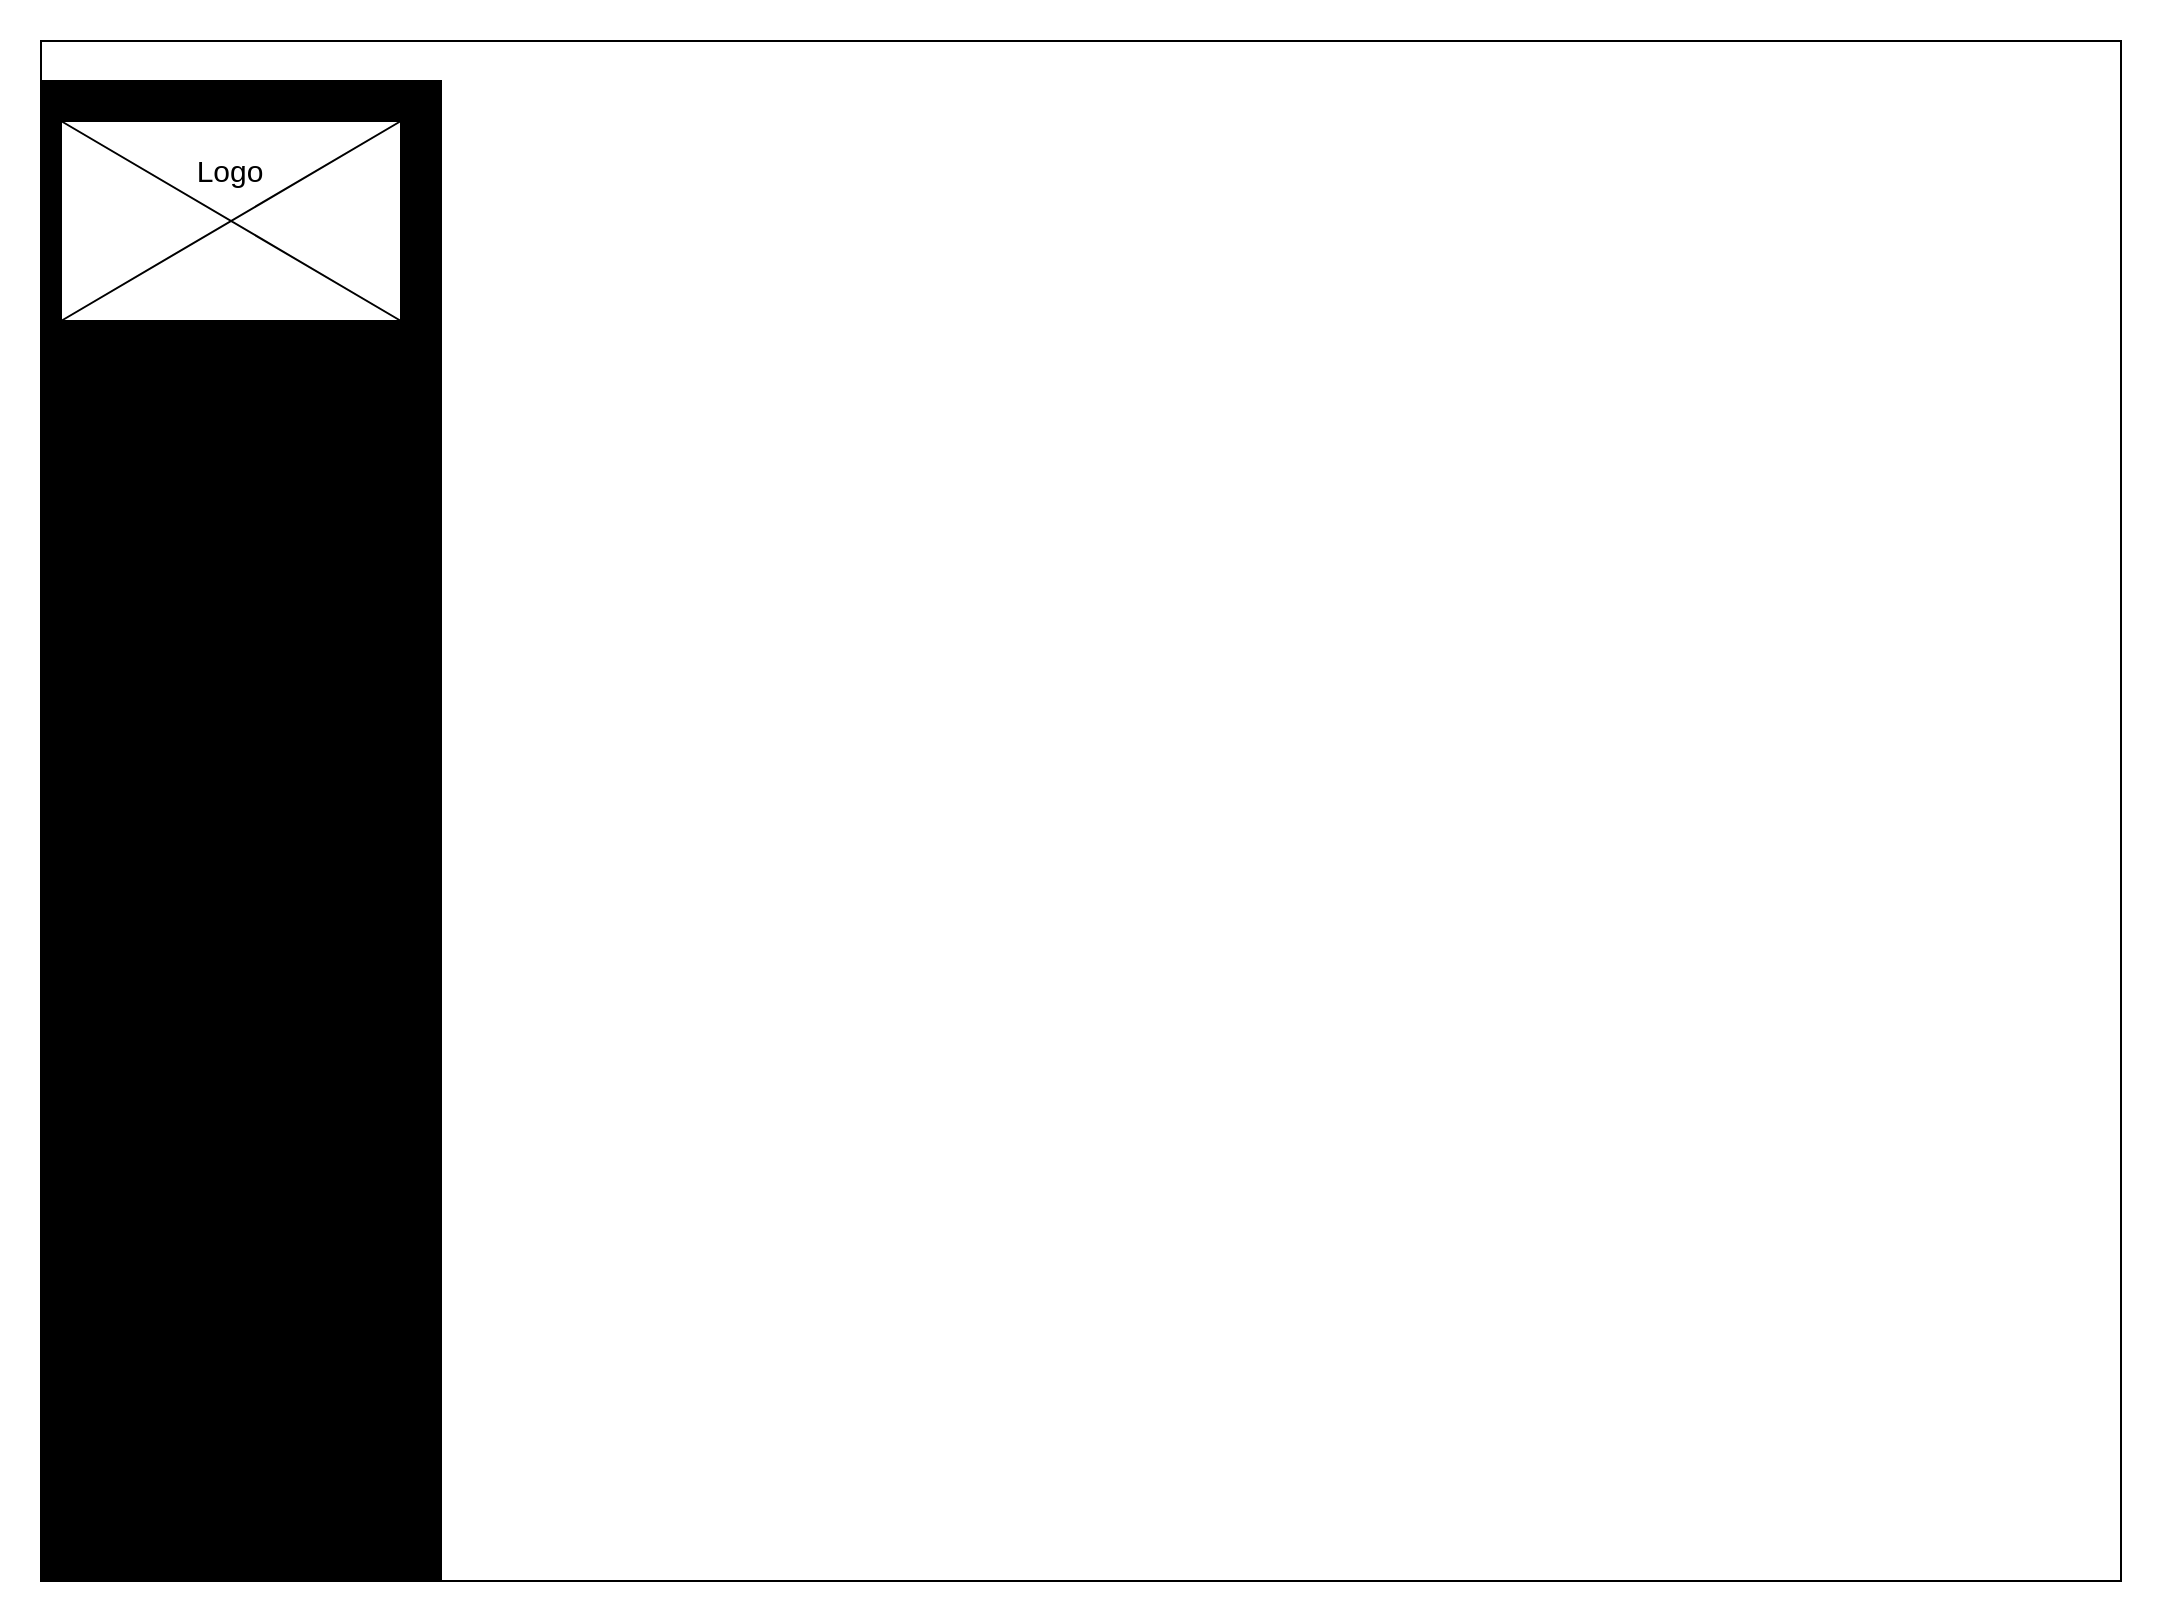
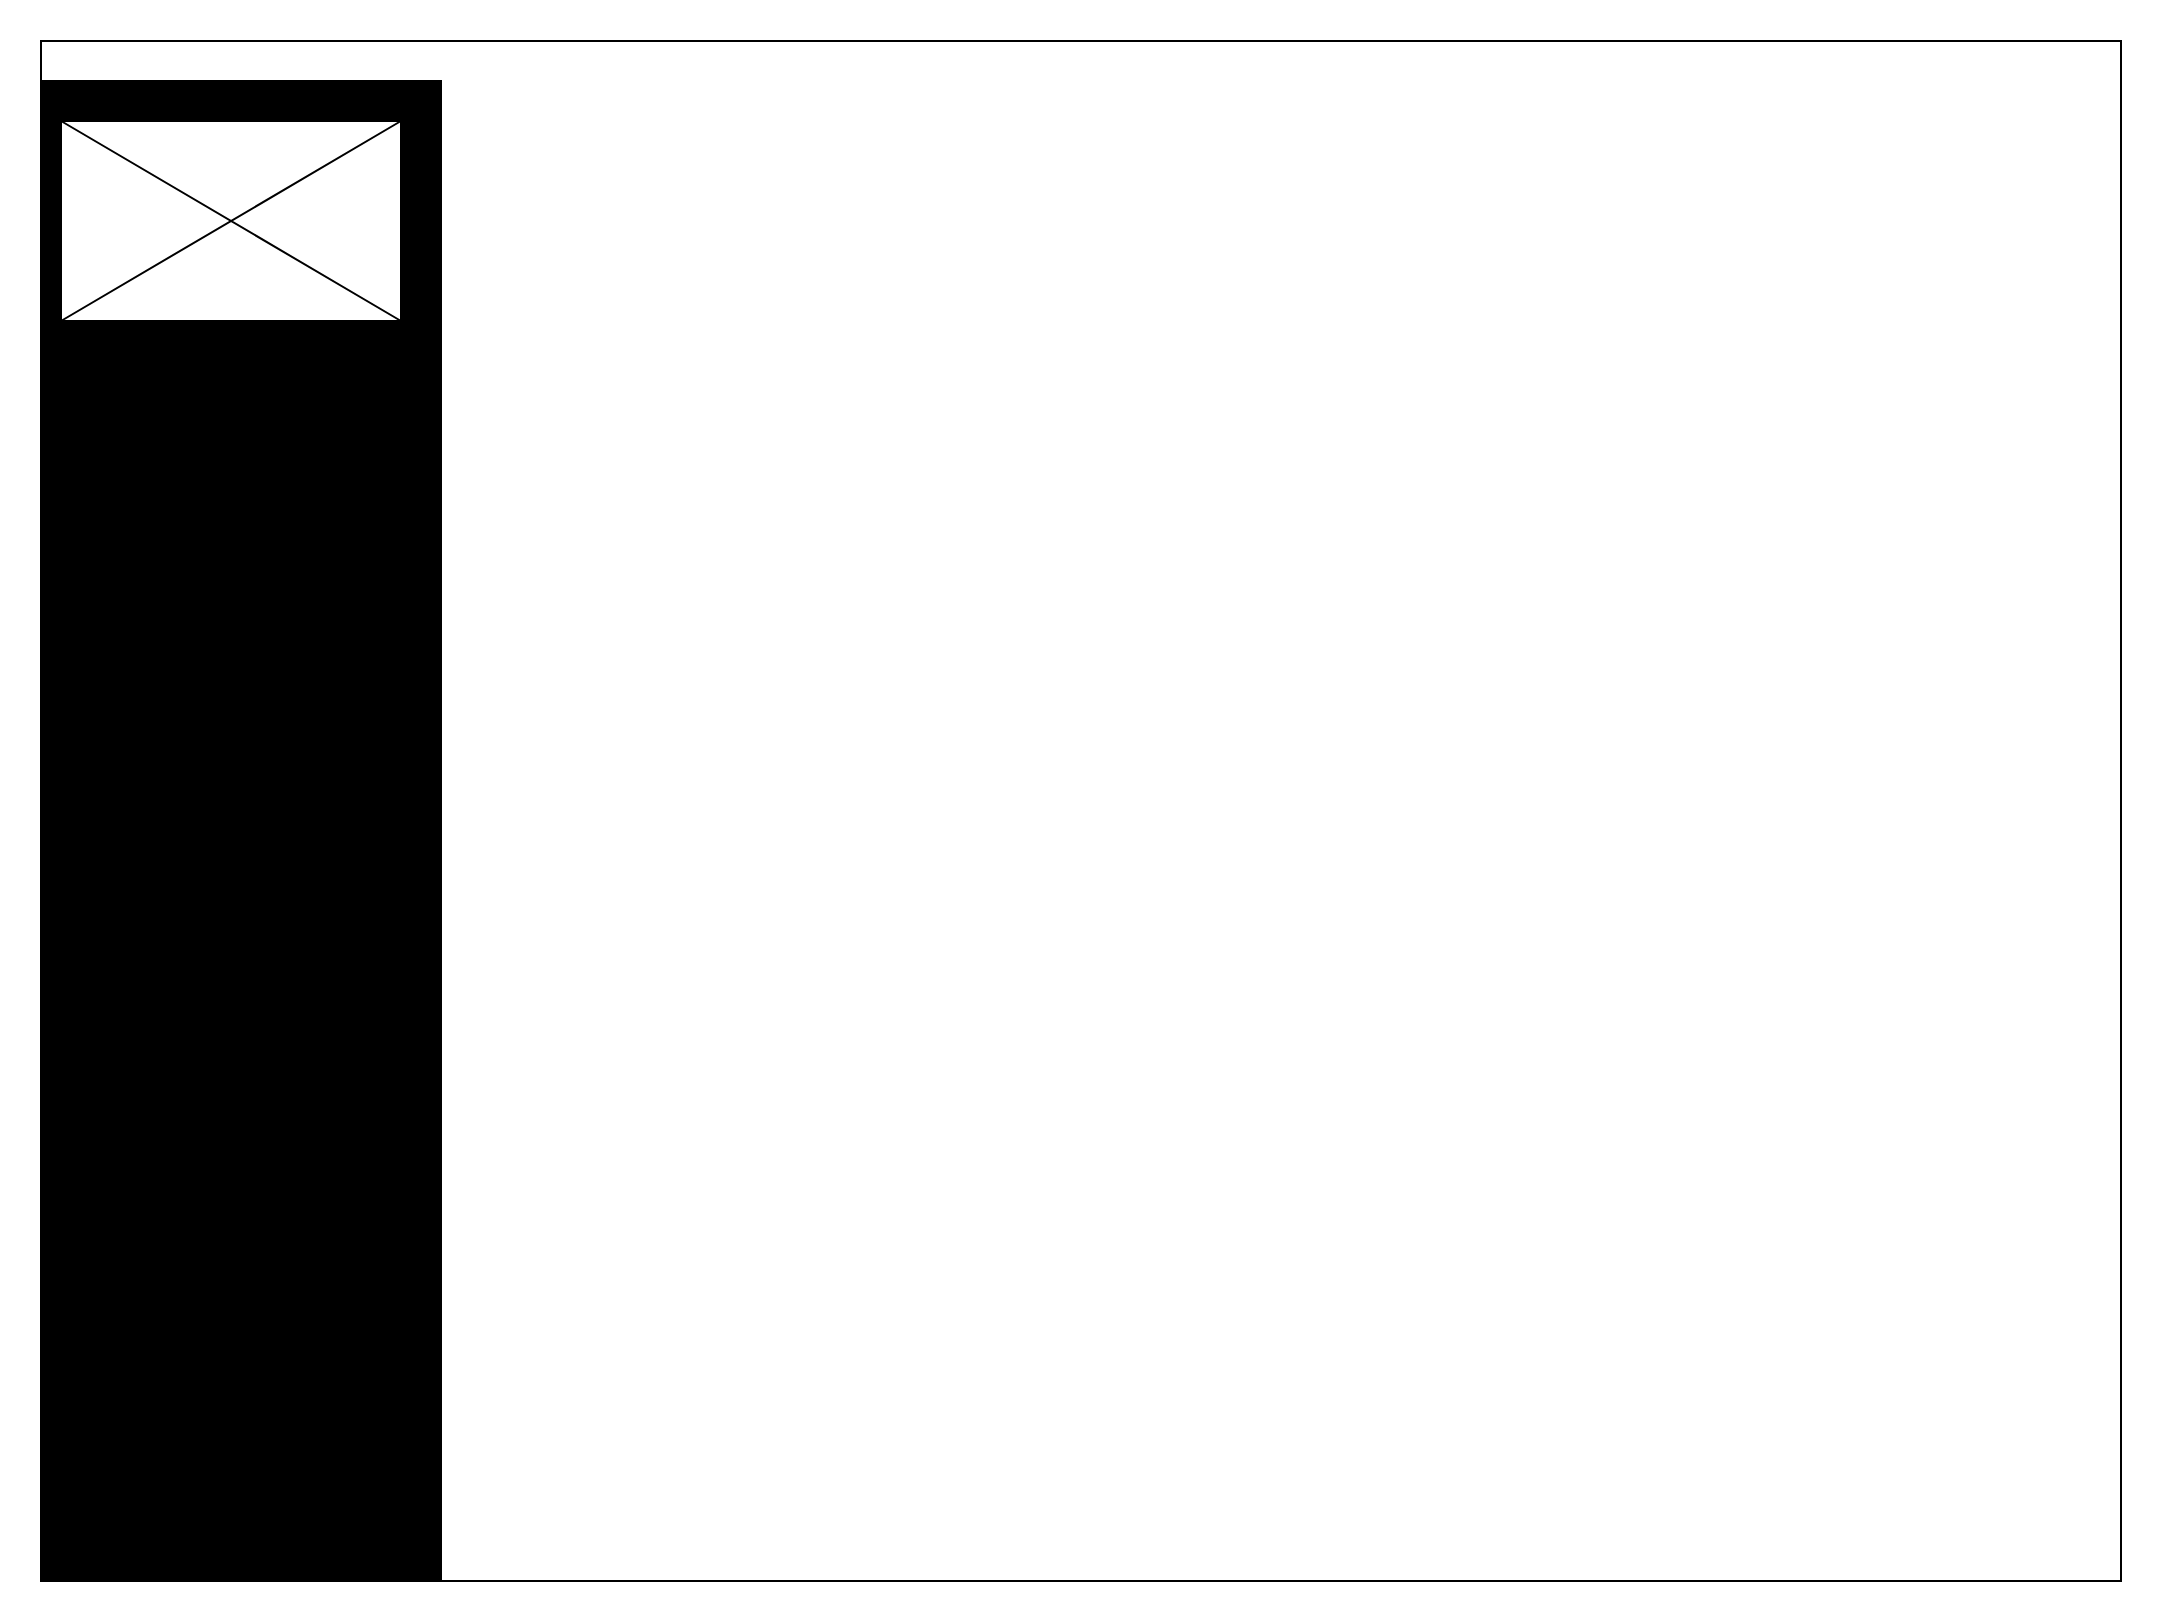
  <mxCell id="0" />
  <mxCell id="1" parent="0" />
  <mxCell id="2" value="" style="rounded=0;whiteSpace=wrap;html=1;fillColor=light-dark(#FFFFFF,#FFFFFF);movable=0;resizable=0;rotatable=0;deletable=0;editable=0;locked=1;connectable=0;" parent="1" vertex="1"><mxGeometry x="20" y="20" width="1040" height="770" as="geometry" /></mxCell>
  <mxCell id="3" value="" style="rounded=0;whiteSpace=wrap;html=1;fillColor=light-dark(#000000,#D5FFB7);" parent="1" vertex="1"><mxGeometry x="20" y="40" width="200" height="750" as="geometry" /></mxCell>
  <mxCell id="4" value="" style="rounded=0;whiteSpace=wrap;html=1;fillColor=light-dark(#FFFFFF,#FFFFFF);" parent="1" vertex="1"><mxGeometry x="30" y="60" width="170" height="100" as="geometry" /></mxCell>
  <mxCell id="5" value="" style="shape=umlDestroy;whiteSpace=wrap;html=1;strokeWidth=1;targetShapes=umlLifeline;fillColor=default;strokeColor=light-dark(#000000,#000000);" parent="1" vertex="1"><mxGeometry x="30" y="60" width="170" height="100" as="geometry" /></mxCell>
- <mxCell id="6" value="Logo" style="text;html=1;align=center;verticalAlign=middle;whiteSpace=wrap;rounded=0;fontColor=light-dark(#000000,#000000);fontSize=15;" parent="1" vertex="1"><mxGeometry x="85" y="70" width="60" height="30" as="geometry" /></mxCell>
  <mxCell id="7" value="&lt;b&gt;Home&lt;/b&gt;" style="text;html=1;align=left;verticalAlign=middle;whiteSpace=wrap;rounded=0;fontColor=light-dark(#000000,#000000);fontSize=17;" parent="1" vertex="1"><mxGeometry x="41" y="184.5" width="80" height="30" as="geometry" /></mxCell>
  <mxCell id="8" value="&lt;b&gt;Service&lt;/b&gt;" style="text;html=1;align=left;verticalAlign=middle;whiteSpace=wrap;rounded=0;fontColor=light-dark(#000000,#000000);fontSize=17;" parent="1" vertex="1"><mxGeometry x="34" y="228" width="80" height="30" as="geometry" /></mxCell>
  <mxCell id="9" value="&lt;b&gt;Therapists&lt;/b&gt;" style="text;html=1;align=left;verticalAlign=middle;whiteSpace=wrap;rounded=0;fontColor=light-dark(#000000,#000000);fontSize=17;" parent="1" vertex="1"><mxGeometry x="31" y="328" width="119" height="30" as="geometry" /></mxCell>
  <mxCell id="10" value="&lt;b&gt;Ayurvedic Therapy&lt;/b&gt;" style="text;html=1;align=left;verticalAlign=middle;whiteSpace=wrap;rounded=0;fontColor=light-dark(#000000,#000000);fontSize=17;" parent="1" vertex="1"><mxGeometry x="51" y="258" width="169" height="30" as="geometry" /></mxCell>
  <mxCell id="11" value="&lt;b&gt;Yoga &amp;amp; Meditation&lt;/b&gt;" style="text;html=1;align=left;verticalAlign=middle;whiteSpace=wrap;rounded=0;fontColor=light-dark(#000000,#000000);fontSize=17;" parent="1" vertex="1"><mxGeometry x="51" y="292" width="159" height="30" as="geometry" /></mxCell>
  <mxCell id="12" value="&lt;b&gt;Contact Us&lt;/b&gt;" style="text;html=1;align=left;verticalAlign=middle;whiteSpace=wrap;rounded=0;fontColor=light-dark(#000000,#000000);fontSize=17;" parent="1" vertex="1"><mxGeometry x="31" y="558" width="120" height="30" as="geometry" /></mxCell>
  <mxCell id="13" value="&lt;b&gt;About&lt;/b&gt;" style="text;html=1;align=left;verticalAlign=middle;whiteSpace=wrap;rounded=0;fontColor=light-dark(#000000,#000000);fontSize=17;" parent="1" vertex="1"><mxGeometry x="34" y="520" width="80" height="30" as="geometry" /></mxCell>
  <mxCell id="14" value="&lt;b&gt;Register / Login&lt;/b&gt;" style="text;html=1;align=left;verticalAlign=middle;whiteSpace=wrap;rounded=0;fontColor=light-dark(#000000,#000000);fontSize=17;" parent="1" vertex="1"><mxGeometry x="31" y="598.5" width="189" height="30" as="geometry" /></mxCell>
  <mxCell id="15" value="&lt;b&gt;Book Appointment&lt;/b&gt;" style="text;html=1;align=left;verticalAlign=middle;whiteSpace=wrap;rounded=0;fontColor=light-dark(#000000,#000000);fontSize=17;" parent="1" vertex="1"><mxGeometry x="32" y="366.5" width="178" height="30" as="geometry" /></mxCell>
  <mxCell id="16" value="&lt;b&gt;Therapist Dashboard&lt;/b&gt;" style="text;html=1;align=left;verticalAlign=middle;whiteSpace=wrap;rounded=0;fontColor=light-dark(#000000,#000000);fontSize=17;" parent="1" vertex="1"><mxGeometry x="31" y="443.5" width="199" height="30" as="geometry" /></mxCell>
  <mxCell id="17" value="&lt;b&gt;Admin Dashboard&lt;/b&gt;" style="text;html=1;align=left;verticalAlign=middle;whiteSpace=wrap;rounded=0;fontColor=light-dark(#000000,#000000);fontSize=17;" parent="1" vertex="1"><mxGeometry x="31.5" y="483.5" width="176" height="30" as="geometry" /></mxCell>
  <mxCell id="18" value="" style="edgeStyle=orthogonalEdgeStyle;rounded=0;orthogonalLoop=1;jettySize=auto;html=1;" parent="1" edge="1"><mxGeometry relative="1" as="geometry"><mxPoint x="395" y="254" as="targetPoint" /></mxGeometry></mxCell>
